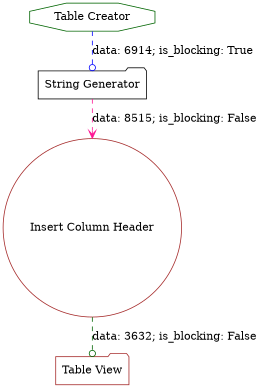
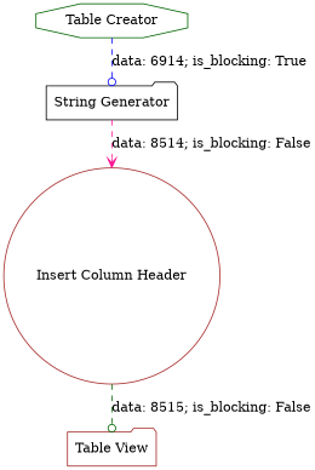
  digraph {
    rankdir=TB
    node [color=brown shape=folder]
    edge [arrowhead=odot style=dashed]
    n1 [label="Insert Column Header" shape=circle]
    n2 [label="Table View"]
    n3 [color=darkgreen label="Table Creator" shape=octagon]
    n4 [color=black label="String Generator"]
-   n1 -> n2 [color=darkgreen label="data: 3632; is_blocking: False"]
+   n1 -> n2 [color=darkgreen label="data: 8515; is_blocking: False"]
    n3 -> n4 [color=blue label="data: 6914; is_blocking: True"]
-   n4 -> n1 [arrowhead=vee color=deeppink label="data: 8515; is_blocking: False"]
+   n4 -> n1 [arrowhead=vee color=deeppink label="data: 8514; is_blocking: False"]
  }
